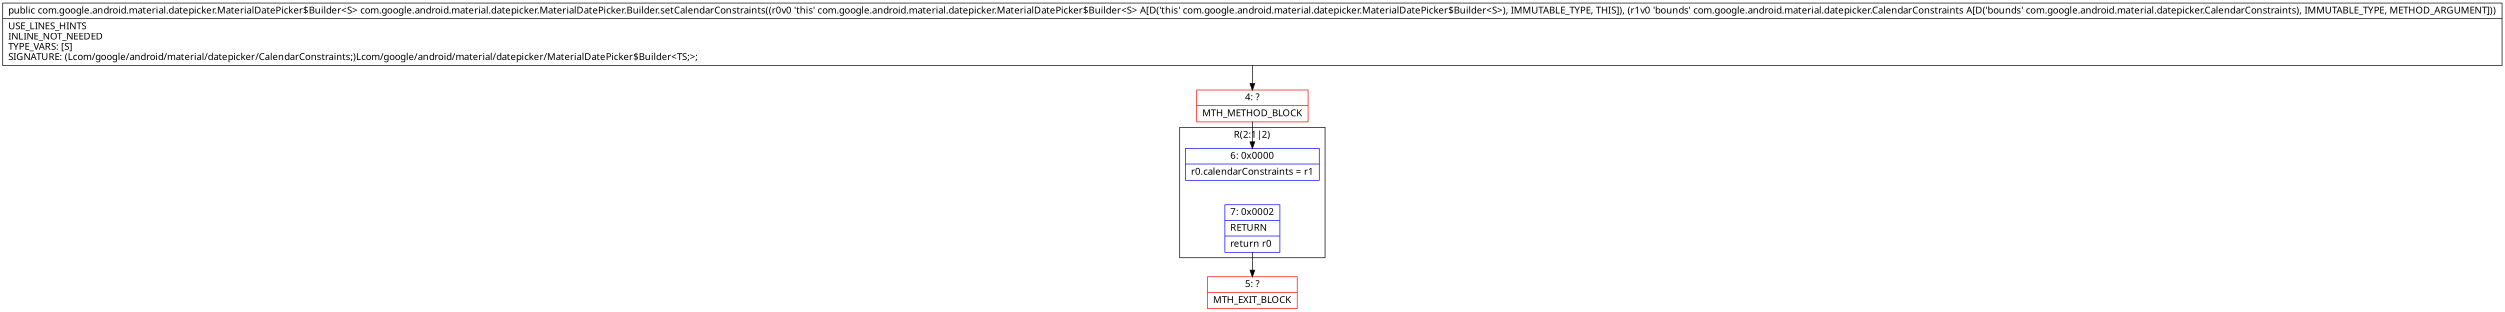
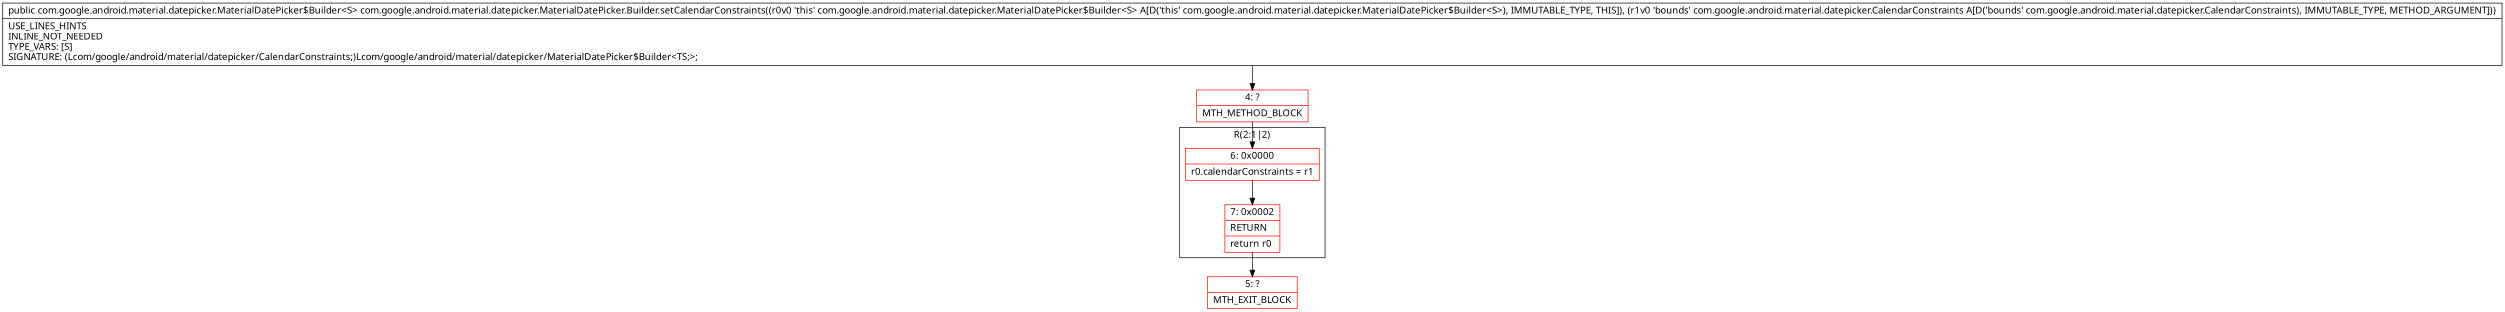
  digraph {
    fontname="Noto Sans"
    node [color=blue fontname="Noto Sans" shape=record]
    edge [fontname="Noto Sans"]
-   n1 [label="{6\:\ 0x0000|r0.calendarConstraints = r1\l}"]
-   n2 [label="{7\:\ 0x0002|RETURN\l|return r0\l}"]
+   n1 [color=red label="{6\:\ 0x0000|r0.calendarConstraints = r1\l}"]
+   n2 [color=red label="{7\:\ 0x0002|RETURN\l|return r0\l}"]
    n3 [color=red label="{5\:\ ?|MTH_EXIT_BLOCK\l}"]
    n4 [color=red label="{4\:\ ?|MTH_METHOD_BLOCK\l}"]
    n5 [label="{public com.google.android.material.datepicker.MaterialDatePicker$Builder\<S\> com.google.android.material.datepicker.MaterialDatePicker.Builder.setCalendarConstraints((r0v0 'this' com.google.android.material.datepicker.MaterialDatePicker$Builder\<S\> A[D('this' com.google.android.material.datepicker.MaterialDatePicker$Builder\<S\>), IMMUTABLE_TYPE, THIS]), (r1v0 'bounds' com.google.android.material.datepicker.CalendarConstraints A[D('bounds' com.google.android.material.datepicker.CalendarConstraints), IMMUTABLE_TYPE, METHOD_ARGUMENT]))  | USE_LINES_HINTS\lINLINE_NOT_NEEDED\lTYPE_VARS: [S]\lSIGNATURE: (Lcom\/google\/android\/material\/datepicker\/CalendarConstraints;)Lcom\/google\/android\/material\/datepicker\/MaterialDatePicker$Builder\<TS;\>;\l}" color=""]
    subgraph cluster_1 {
      label="R(2:1|2)"
      n1
      n2
    }
+   n1 -> n2
    n2 -> n3
    n4 -> n1
    n5 -> n4
  }
